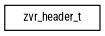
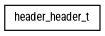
  digraph {
    rankdir=LR
    fontname="Roboto Condensed"
-   n1 [color=black fillcolor=white fontname="Roboto Condensed" fontsize=10 height=0.2 label=zvr_header_t shape=record style=filled width=0.4]
+   n1 [color=black fillcolor=white fontname="Roboto Condensed" fontsize=10 height=0.2 label=header_header_t shape=record style=filled width=0.4]
  }
